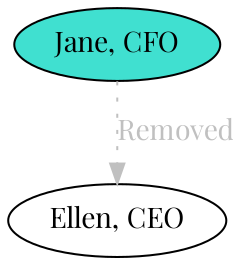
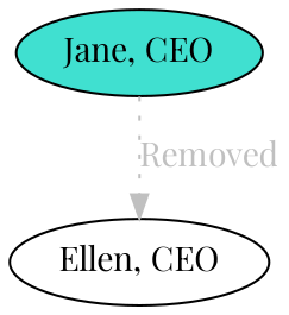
  digraph {
    fontname="Playfair Display"
    node [fontname="Playfair Display"]
    n1 [label="Ellen, CEO"]
-   n2 [fillcolor=turquoise label="Jane, CFO" style=filled]
+   n2 [fillcolor=turquoise label="Jane, CEO" style=filled]
    n2 -> n1 [color=gray fontcolor=grey label=Removed style=dotted fontname="Playfair Display"]
  }
